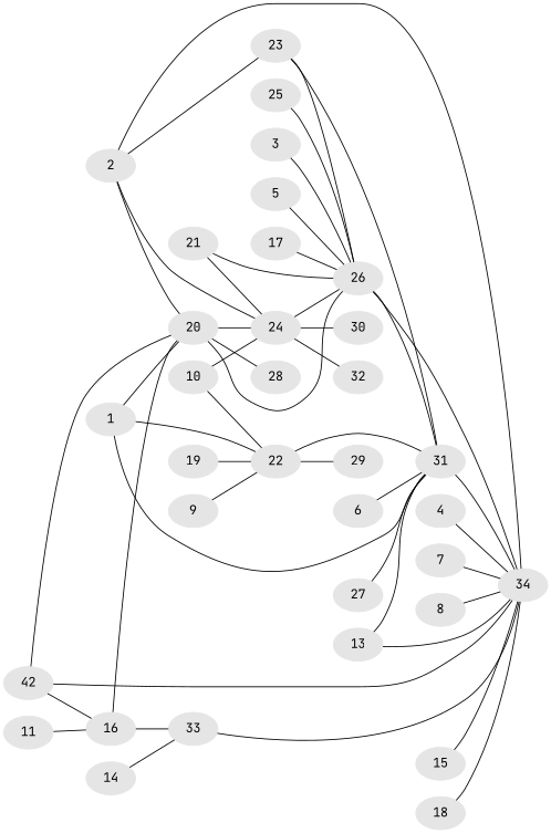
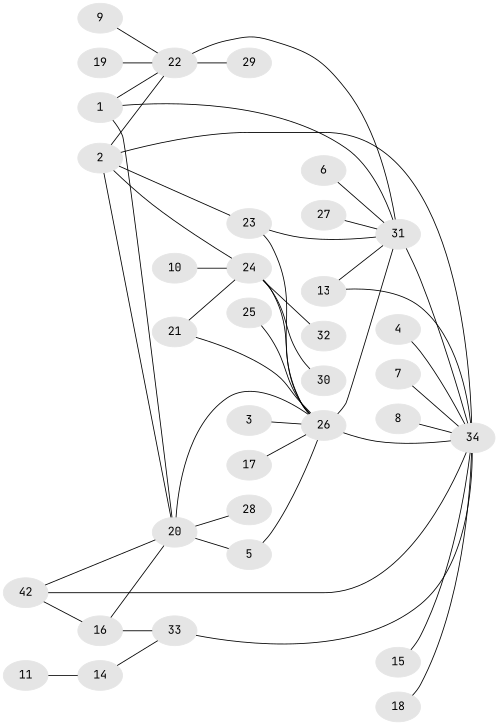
  graph {
    fontname="JetBrains Mono"
    rankdir=LR
    node [color=gray90 fontname="JetBrains Mono" style=filled]
    edge [fontname="JetBrains Mono" weight=1.0]
    1
    20
    22
    31
    24
    26
    28
    29
    34
    2
    23
    30
    32
    3
    4
    5
    6
    7
    8
    9
    10
    11
    16
    33
    n25 [label=42]
    13
    14
    15
    17
    18
    19
    21
    25
    27
    1 -- 20
    1 -- 22
    1 -- 31
-   20 -- 24 [weight=2.0]
+   20 -- 5 [weight=2.0]
    20 -- 26
    20 -- 28
    22 -- 31
    22 -- 29
    31 -- 34
    24 -- 26 [weight=2.0]
    24 -- 30
    24 -- 32
    26 -- 31
    26 -- 34 [weight=2.0]
    2 -- 20
-   10 -- 22 [weight=2.0]
+   2 -- 22 [weight=2.0]
    2 -- 24
    2 -- 34
    2 -- 23
    23 -- 31
    23 -- 26
    3 -- 26
    4 -- 34
    5 -- 26
    6 -- 31
    7 -- 34
    8 -- 34
    9 -- 22
    10 -- 24
-   11 -- 16
+   11 -- 14
    16 -- 20
    16 -- 33
    33 -- 34
    n25 -- 20
    n25 -- 34
    n25 -- 16
    13 -- 31
    13 -- 34
    14 -- 33
    15 -- 34
    17 -- 26
    18 -- 34
    19 -- 22
    21 -- 24
    21 -- 26
    25 -- 26
    27 -- 31
  }
